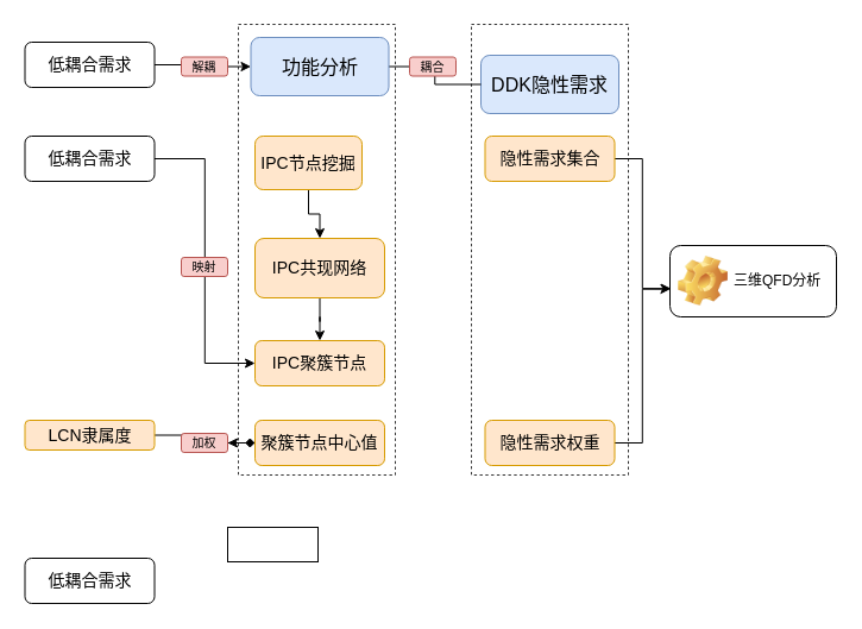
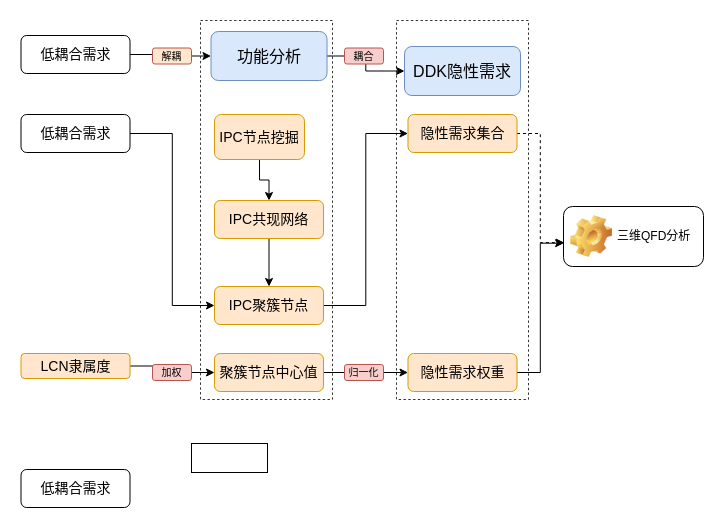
  <mxCell id="0" />
  <mxCell id="1" parent="0" />
  <mxCell id="2" style="edgeStyle=orthogonalEdgeStyle;rounded=0;orthogonalLoop=1;jettySize=auto;html=1;exitX=1;exitY=0.5;exitDx=0;exitDy=0;" parent="1" source="30" target="13" edge="1"><mxGeometry relative="1" as="geometry"><mxPoint x="133" y="61" as="sourcePoint" /></mxGeometry></mxCell>
  <mxCell id="3" value="&lt;font style=&quot;font-size: 16px&quot;&gt;DDK隐性需求&lt;/font&gt;" style="rounded=1;whiteSpace=wrap;html=1;fillColor=#dae8fc;strokeColor=#6c8ebf;" parent="1" vertex="1"><mxGeometry x="404" y="46" width="116" height="49" as="geometry" /></mxCell>
  <mxCell id="4" style="edgeStyle=orthogonalEdgeStyle;rounded=0;orthogonalLoop=1;jettySize=auto;html=1;exitX=1;exitY=0.5;exitDx=0;exitDy=0;entryX=0;entryY=0.5;entryDx=0;entryDy=0;" parent="1" source="5" target="11" edge="1"><mxGeometry relative="1" as="geometry" /></mxCell>
  <mxCell id="5" value="&lt;font style=&quot;font-size: 14px&quot;&gt;低耦合需求&lt;/font&gt;" style="rounded=1;whiteSpace=wrap;html=1;" parent="1" vertex="1"><mxGeometry x="20.5" y="114" width="109" height="38" as="geometry" /></mxCell>
  <mxCell id="6" style="edgeStyle=orthogonalEdgeStyle;rounded=0;orthogonalLoop=1;jettySize=auto;html=1;exitX=0.5;exitY=1;exitDx=0;exitDy=0;" parent="1" source="7" target="9" edge="1"><mxGeometry relative="1" as="geometry" /></mxCell>
  <mxCell id="7" value="&lt;font style=&quot;font-size: 14px&quot;&gt;IPC节点挖掘&lt;/font&gt;" style="rounded=1;whiteSpace=wrap;html=1;fillColor=#ffe6cc;strokeColor=#d79b00;" parent="1" vertex="1"><mxGeometry x="214" y="114" width="90" height="45" as="geometry" /></mxCell>
  <mxCell id="8" style="edgeStyle=orthogonalEdgeStyle;rounded=0;orthogonalLoop=1;jettySize=auto;html=1;exitX=0.5;exitY=1;exitDx=0;exitDy=0;" parent="1" source="9" target="11" edge="1"><mxGeometry relative="1" as="geometry" /></mxCell>
- <mxCell id="9" value="&lt;font style=&quot;font-size: 14px&quot;&gt;IPC共现网络&lt;/font&gt;" style="rounded=1;whiteSpace=wrap;html=1;fillColor=#ffe6cc;strokeColor=#d79b00;" parent="1" vertex="1"><mxGeometry x="214" y="200" width="109" height="50" as="geometry" /></mxCell>
+ <mxCell id="9" value="&lt;font style=&quot;font-size: 14px&quot;&gt;IPC共现网络&lt;/font&gt;" style="rounded=1;whiteSpace=wrap;html=1;fillColor=#ffe6cc;strokeColor=#d79b00;" parent="1" vertex="1"><mxGeometry x="214" y="200" width="109" height="38" as="geometry" /></mxCell>
+ <mxCell id="10" style="edgeStyle=orthogonalEdgeStyle;rounded=0;orthogonalLoop=1;jettySize=auto;html=1;entryX=0;entryY=0.5;entryDx=0;entryDy=0;" parent="1" source="11" target="16" edge="1"><mxGeometry relative="1" as="geometry" /></mxCell>
  <mxCell id="11" value="&lt;font style=&quot;font-size: 14px&quot;&gt;IPC聚簇节点&lt;/font&gt;" style="rounded=1;whiteSpace=wrap;html=1;fillColor=#ffe6cc;strokeColor=#d79b00;" parent="1" vertex="1"><mxGeometry x="214" y="286" width="109" height="38" as="geometry" /></mxCell>
- <mxCell id="12" style="edgeStyle=orthogonalEdgeStyle;rounded=0;orthogonalLoop=1;jettySize=auto;html=1;exitX=1;exitY=0.5;exitDx=0;exitDy=0;endArrow=none;" parent="1" source="13" target="3" edge="1"><mxGeometry relative="1" as="geometry" /></mxCell>
+ <mxCell id="12" style="edgeStyle=orthogonalEdgeStyle;rounded=0;orthogonalLoop=1;jettySize=auto;html=1;exitX=1;exitY=0.5;exitDx=0;exitDy=0;" parent="1" source="13" target="3" edge="1"><mxGeometry relative="1" as="geometry" /></mxCell>
  <mxCell id="13" value="&lt;font style=&quot;font-size: 16px&quot;&gt;功能分析&lt;/font&gt;" style="rounded=1;whiteSpace=wrap;html=1;fillColor=#dae8fc;strokeColor=#6c8ebf;" parent="1" vertex="1"><mxGeometry x="210.5" y="31" width="116" height="49" as="geometry" /></mxCell>
- <mxCell id="14" value="&lt;font style=&quot;font-size: 10px&quot;&gt;映射&lt;/font&gt;" style="rounded=1;whiteSpace=wrap;html=1;fillColor=#f8cecc;strokeColor=#b85450;" parent="1" vertex="1"><mxGeometry x="152" y="216" width="39" height="16" as="geometry" /></mxCell>
- <mxCell id="15" style="edgeStyle=orthogonalEdgeStyle;rounded=0;orthogonalLoop=1;jettySize=auto;html=1;entryX=0.005;entryY=0.602;entryDx=0;entryDy=0;entryPerimeter=0;" parent="1" source="16" target="27" edge="1"><mxGeometry relative="1" as="geometry" /></mxCell>
+ <mxCell id="15" style="edgeStyle=orthogonalEdgeStyle;rounded=0;orthogonalLoop=1;jettySize=auto;html=1;entryX=0.005;entryY=0.602;entryDx=0;entryDy=0;entryPerimeter=0;dashed=1;" parent="1" source="16" target="27" edge="1"><mxGeometry relative="1" as="geometry" /></mxCell>
  <mxCell id="16" value="&lt;font style=&quot;font-size: 14px&quot;&gt;隐性需求集合&lt;/font&gt;" style="rounded=1;whiteSpace=wrap;html=1;fillColor=#ffe6cc;strokeColor=#d79b00;" parent="1" vertex="1"><mxGeometry x="407.5" y="114" width="109" height="38" as="geometry" /></mxCell>
- <mxCell id="17" value="&lt;span style=&quot;font-size: 10px&quot;&gt;解耦&lt;/span&gt;" style="rounded=1;whiteSpace=wrap;html=1;fillColor=#f8cecc;strokeColor=#b85450;" parent="1" vertex="1"><mxGeometry x="152" y="47.5" width="39" height="16" as="geometry" /></mxCell>
+ <mxCell id="17" value="&lt;span style=&quot;font-size: 10px&quot;&gt;解耦&lt;/span&gt;" style="rounded=1;whiteSpace=wrap;html=1;fillColor=#ffe6cc;strokeColor=#b85450;" parent="1" vertex="1"><mxGeometry x="152" y="47.5" width="39" height="16" as="geometry" /></mxCell>
  <mxCell id="18" value="&lt;span style=&quot;font-size: 10px&quot;&gt;耦合&lt;/span&gt;" style="rounded=1;whiteSpace=wrap;html=1;fillColor=#f8cecc;strokeColor=#b85450;" parent="1" vertex="1"><mxGeometry x="344" y="47.5" width="39" height="16" as="geometry" /></mxCell>
- <mxCell id="19" style="edgeStyle=orthogonalEdgeStyle;rounded=0;orthogonalLoop=1;jettySize=auto;html=1;entryX=0;entryY=0.5;entryDx=0;entryDy=0;endArrow=diamond;" parent="1" source="20" target="22" edge="1"><mxGeometry relative="1" as="geometry" /></mxCell>
+ <mxCell id="19" style="edgeStyle=orthogonalEdgeStyle;rounded=0;orthogonalLoop=1;jettySize=auto;html=1;entryX=0;entryY=0.5;entryDx=0;entryDy=0;" parent="1" source="20" target="22" edge="1"><mxGeometry relative="1" as="geometry" /></mxCell>
  <mxCell id="20" value="&lt;font style=&quot;font-size: 14px&quot;&gt;LCN隶属度&lt;/font&gt;" style="rounded=1;whiteSpace=wrap;html=1;fillColor=#ffe6cc;strokeColor=#d79b00;" parent="1" vertex="1"><mxGeometry x="20.5" y="353" width="109" height="25" as="geometry" /></mxCell>
- <mxCell id="21" style="edgeStyle=orthogonalEdgeStyle;rounded=0;orthogonalLoop=1;jettySize=auto;html=1;" parent="1" source="22" target="25" edge="1"><mxGeometry relative="1" as="geometry" /></mxCell>
+ <mxCell id="21" style="edgeStyle=orthogonalEdgeStyle;rounded=0;orthogonalLoop=1;jettySize=auto;html=1;entryX=0;entryY=0.5;entryDx=0;entryDy=0;" parent="1" source="22" target="24" edge="1"><mxGeometry relative="1" as="geometry" /></mxCell>
  <mxCell id="22" value="&lt;font style=&quot;font-size: 14px&quot;&gt;聚簇节点中心值&lt;/font&gt;" style="rounded=1;whiteSpace=wrap;html=1;fillColor=#ffe6cc;strokeColor=#d79b00;" parent="1" vertex="1"><mxGeometry x="214" y="353" width="109" height="38" as="geometry" /></mxCell>
- <mxCell id="23" style="edgeStyle=orthogonalEdgeStyle;rounded=0;orthogonalLoop=1;jettySize=auto;html=1;entryX=0.001;entryY=0.612;entryDx=0;entryDy=0;entryPerimeter=0;endArrow=open;" parent="1" source="24" target="27" edge="1"><mxGeometry relative="1" as="geometry" /></mxCell>
+ <mxCell id="23" style="edgeStyle=orthogonalEdgeStyle;rounded=0;orthogonalLoop=1;jettySize=auto;html=1;entryX=0.001;entryY=0.612;entryDx=0;entryDy=0;entryPerimeter=0;" parent="1" source="24" target="27" edge="1"><mxGeometry relative="1" as="geometry" /></mxCell>
  <mxCell id="24" value="&lt;span style=&quot;font-size: 14px&quot;&gt;隐性需求权重&lt;/span&gt;" style="rounded=1;whiteSpace=wrap;html=1;fillColor=#ffe6cc;strokeColor=#d79b00;" parent="1" vertex="1"><mxGeometry x="407.5" y="353" width="109" height="38" as="geometry" /></mxCell>
  <mxCell id="25" value="&lt;font style=&quot;font-size: 10px&quot;&gt;加权&lt;/font&gt;" style="rounded=1;whiteSpace=wrap;html=1;fillColor=#f8cecc;strokeColor=#b85450;" parent="1" vertex="1"><mxGeometry x="152" y="364" width="39" height="16" as="geometry" /></mxCell>
+ <mxCell id="26" value="&lt;font style=&quot;font-size: 10px&quot;&gt;归一化&lt;/font&gt;" style="rounded=1;whiteSpace=wrap;html=1;fillColor=#f8cecc;strokeColor=#b85450;" parent="1" vertex="1"><mxGeometry x="344" y="364" width="39" height="16" as="geometry" /></mxCell>
  <mxCell id="27" value="&lt;span style=&quot;font-weight: normal&quot;&gt;三维QFD分析&lt;/span&gt;" style="label;whiteSpace=wrap;html=1;image=img/clipart/Gear_128x128.png" parent="1" vertex="1"><mxGeometry x="563" y="206" width="140" height="60" as="geometry" /></mxCell>
  <mxCell id="28" value="" style="rounded=0;whiteSpace=wrap;html=1;glass=0;shadow=0;sketch=0;fillColor=none;dashed=1;strokeWidth=0.8;" parent="1" vertex="1"><mxGeometry x="200" y="20" width="132" height="379" as="geometry" /></mxCell>
  <mxCell id="29" value="" style="rounded=0;whiteSpace=wrap;html=1;glass=0;shadow=0;sketch=0;fillColor=none;dashed=1;strokeWidth=0.8;" parent="1" vertex="1"><mxGeometry x="396" y="20" width="132" height="379" as="geometry" /></mxCell>
  <mxCell id="30" value="&lt;font style=&quot;font-size: 14px&quot;&gt;低耦合需求&lt;/font&gt;" style="rounded=1;whiteSpace=wrap;html=1;" vertex="1" parent="1"><mxGeometry x="20.5" y="35" width="109" height="38" as="geometry" /></mxCell>
  <mxCell id="31" value="&lt;font style=&quot;font-size: 14px&quot;&gt;低耦合需求&lt;/font&gt;" style="rounded=1;whiteSpace=wrap;html=1;" vertex="1" parent="1"><mxGeometry x="20.5" y="469" width="109" height="38" as="geometry" /></mxCell>
  <mxCell id="32" value="" style="rounded=0;whiteSpace=wrap;html=1;fontSize=14;" vertex="1" parent="1"><mxGeometry x="191" y="443" width="76" height="29" as="geometry" /></mxCell>
